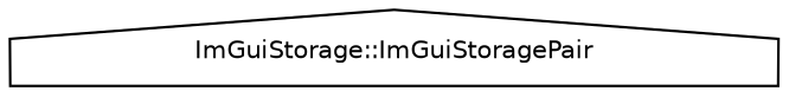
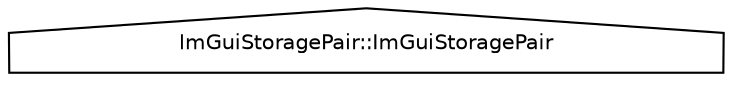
  digraph {
    rankdir=TB
-   n1 [color=black fillcolor=white fontname=Helvetica fontsize=10 height=0.2 label="ImGuiStorage::ImGuiStoragePair" shape=house style=filled width=0.4]
+   n1 [color=black fillcolor=white fontname=Helvetica fontsize=10 height=0.2 label="ImGuiStoragePair::ImGuiStoragePair" shape=house style=filled width=0.4]
  }
